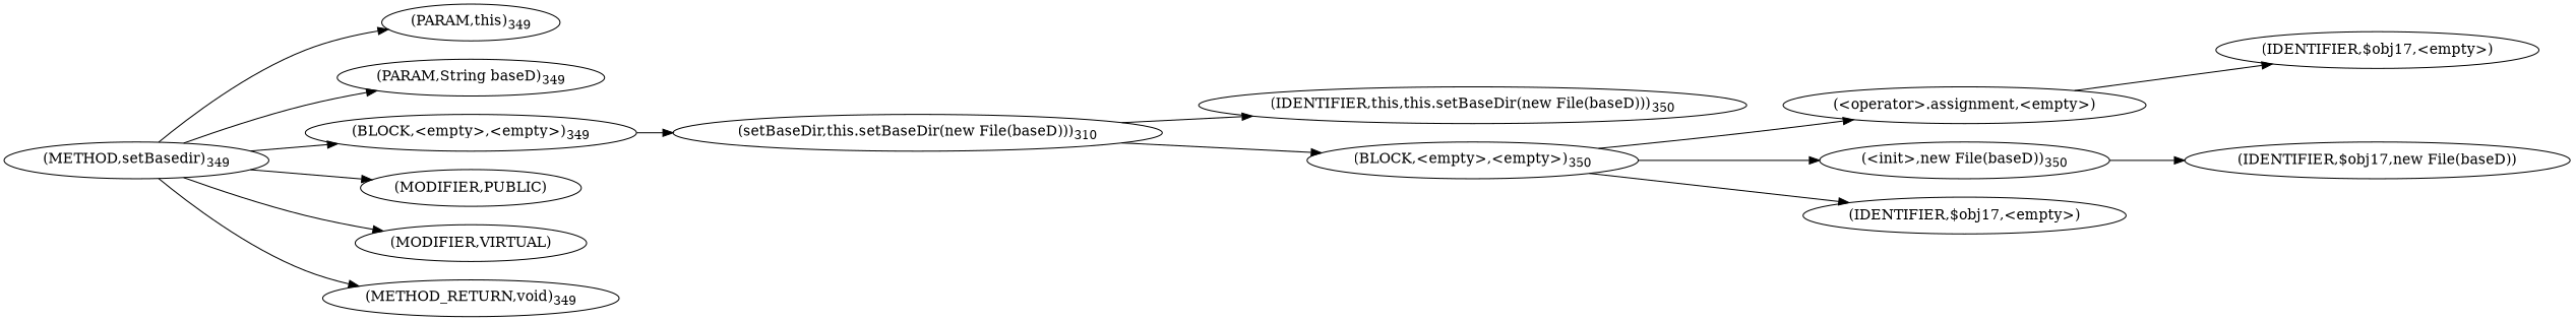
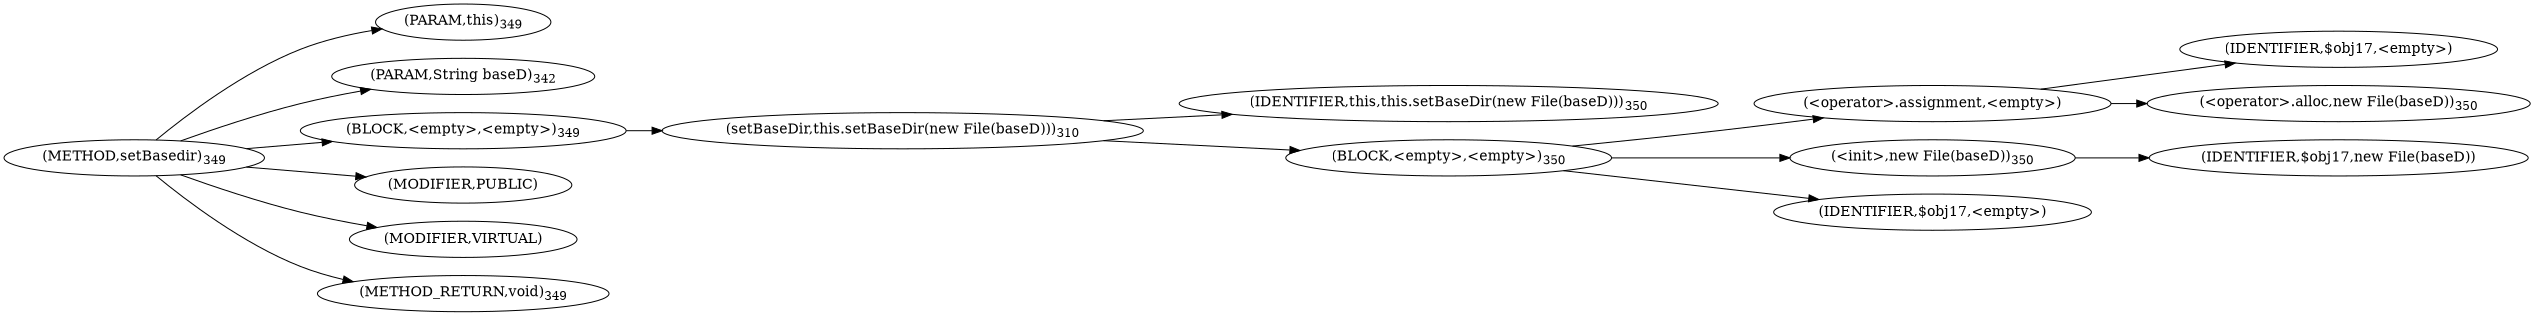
  digraph {
    rankdir=LR
    n1 [label=<(METHOD,setBasedir)<SUB>349</SUB>>]
    n2 [label=<(PARAM,this)<SUB>349</SUB>>]
-   n3 [label=<(PARAM,String baseD)<SUB>349</SUB>>]
+   n3 [label=<(PARAM,String baseD)<SUB>342</SUB>>]
    n4 [label=<(BLOCK,&lt;empty&gt;,&lt;empty&gt;)<SUB>349</SUB>>]
    n5 [label=<(MODIFIER,PUBLIC)>]
    n6 [label=<(MODIFIER,VIRTUAL)>]
    n7 [label=<(METHOD_RETURN,void)<SUB>349</SUB>>]
    n8 [label=<(setBaseDir,this.setBaseDir(new File(baseD)))<SUB>310</SUB>>]
    n9 [label=<(IDENTIFIER,this,this.setBaseDir(new File(baseD)))<SUB>350</SUB>>]
    n10 [label=<(BLOCK,&lt;empty&gt;,&lt;empty&gt;)<SUB>350</SUB>>]
    n11 [label=<(&lt;operator&gt;.assignment,&lt;empty&gt;)>]
    n12 [label=<(&lt;init&gt;,new File(baseD))<SUB>350</SUB>>]
    n13 [label=<(IDENTIFIER,$obj17,&lt;empty&gt;)>]
    n14 [label=<(IDENTIFIER,$obj17,&lt;empty&gt;)>]
+   n15 [label=<(&lt;operator&gt;.alloc,new File(baseD))<SUB>350</SUB>>]
    n16 [label=<(IDENTIFIER,$obj17,new File(baseD))>]
    n1 -> n2
    n1 -> n3
    n1 -> n4
    n1 -> n5
    n1 -> n6
    n1 -> n7
    n4 -> n8
    n8 -> n9
    n8 -> n10
    n10 -> n11
    n10 -> n12
    n10 -> n13
    n11 -> n14
+   n11 -> n15
    n12 -> n16
  }
